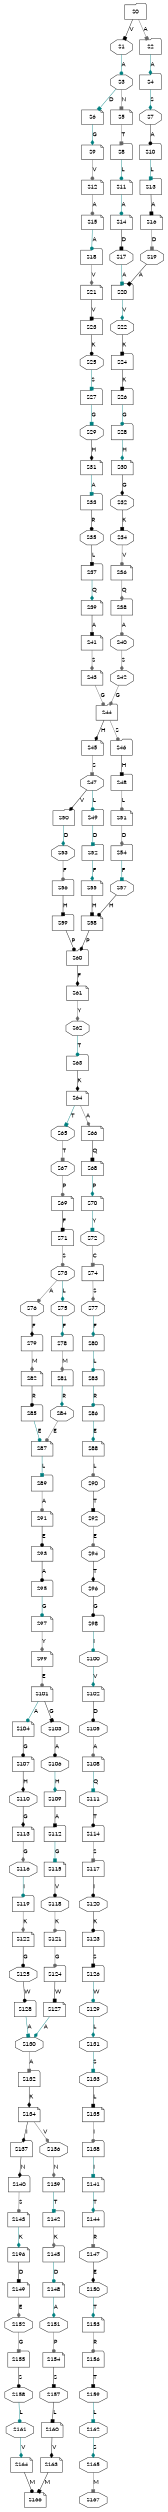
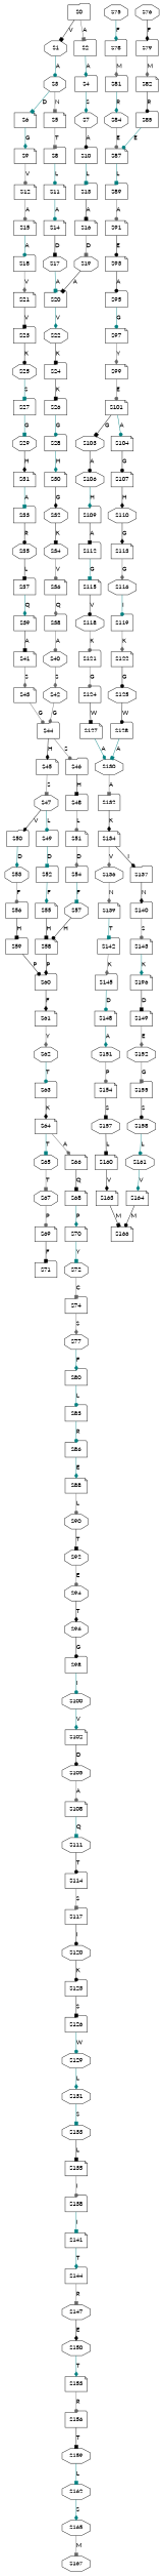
  strict digraph {
    fontname=Lato
    node [fontname=Lato shape=folder]
    edge [arrowhead=dot color=black fontname=Lato]
    S1 [shape=octagon]
    S0
    S2
    S3 [shape=octagon]
    S4
    S5 [shape=note]
    S6 [shape=note]
    S7 [shape=octagon]
    S8
    S9 [shape=note]
    S10
    S11 [shape=note]
    S12 [shape=note]
    S13
    S14 [shape=note]
    S15 [shape=note]
    S16 [shape=note]
    S17 [shape=octagon]
    S18
    S19 [shape=octagon]
    S20
    S21 [shape=note]
    S22 [shape=octagon]
    S23
    S24
    S25 [shape=octagon]
    S26
    S27
    S28
    S29 [shape=octagon]
    S30 [shape=note]
    S31 [shape=note]
    S32 [shape=octagon]
    S33
    S34 [shape=octagon]
    S35 [shape=octagon]
    S36 [shape=note]
    S37
    S38
    S39 [shape=note]
    S40 [shape=octagon]
    S41 [shape=note]
    S42 [shape=octagon]
    S43 [shape=note]
    S44
    S45 [shape=note]
    S46
    S47 [shape=octagon]
    S48
    S49
    S50
    S51 [shape=note]
    S52
    S53 [shape=octagon]
    S54
    S55 [shape=note]
    S56
    S57 [shape=octagon]
    S58 [shape=note]
    S59
    S60
    S61 [shape=note]
    S62 [shape=octagon]
    S63
    S64 [shape=note]
    S65 [shape=octagon]
    S66 [shape=note]
    S67 [shape=octagon]
    S68 [shape=note]
    S69 [shape=note]
    S70 [shape=note]
    S71
    S72 [shape=octagon]
-   S73 [shape=octagon]
    S74
    S75 [shape=octagon]
    S76 [shape=octagon]
    S77 [shape=octagon]
    S78
    S79
    S80
    S81
    S82 [shape=note]
    S83
    S84 [shape=octagon]
    S85
    S86
    S87 [shape=note]
    S88 [shape=note]
    S89
    S90 [shape=octagon]
    S91 [shape=note]
    S92 [shape=octagon]
    S93 [shape=note]
    S94 [shape=octagon]
    S95
    S96 [shape=octagon]
    S97 [shape=note]
    S98
    S99 [shape=note]
    S100 [shape=octagon]
    S101 [shape=note]
    S102 [shape=note]
    S103 [shape=octagon]
    S104 [shape=note]
    S105 [shape=octagon]
    S106 [shape=octagon]
    S107 [shape=note]
    S108 [shape=note]
    S109
    S110 [shape=octagon]
    S111 [shape=octagon]
    S112
    S113 [shape=note]
    S114
    S115 [shape=note]
    S116 [shape=octagon]
    S117
    S118 [shape=octagon]
    S119
    S120 [shape=octagon]
    S121
    S122 [shape=note]
    S123
    S124
    S125 [shape=octagon]
    S126
    S127 [shape=note]
    S128
    S129 [shape=octagon]
    S130 [shape=octagon]
    S131 [shape=octagon]
    S132
    S133 [shape=octagon]
    S134 [shape=note]
    S135 [shape=note]
    S136 [shape=octagon]
    S137
    S138
    S139 [shape=note]
    S140
    S141 [shape=note]
    S142
    S143 [shape=note]
    S144
    S145
    n147 [label=S196 shape=note]
    S147 [shape=octagon]
    S148 [shape=note]
    S149 [shape=note]
    S150 [shape=octagon]
    S151 [shape=octagon]
    S152 [shape=octagon]
    S153 [shape=note]
    S154 [shape=note]
    S155
    S156
    S157 [shape=octagon]
    S158 [shape=octagon]
    S159 [shape=octagon]
    S160 [shape=note]
    S161 [shape=octagon]
    S162 [shape=octagon]
    S163 [shape=note]
    S164 [shape=note]
    S165 [shape=octagon]
    S166 [shape=note]
    S167 [shape=octagon]
    S1 -> S3 [color=teal label=A]
    S0 -> S1 [arrowhead=box label=V]
    S0 -> S2 [arrowhead=box color=gray40 label=A]
    S2 -> S4 [arrowhead=diamond color=teal label=A]
    S3 -> S5 [arrowhead=box color=gray40 label=N]
    S3 -> S6 [arrowhead=box color=teal label=D]
    S4 -> S7 [arrowhead=diamond color=teal label=S]
    S5 -> S8 [arrowhead=box color=gray40 label=T]
    S6 -> S9 [arrowhead=diamond color=teal label=G]
    S7 -> S10 [label=A]
    S8 -> S11 [color=teal label=L]
    S9 -> S12 [color=gray40 label=V]
    S10 -> S13 [arrowhead=box color=teal label=L]
    S11 -> S14 [color=teal label=A]
    S12 -> S15 [color=gray40 label=A]
    S13 -> S16 [arrowhead=box label=A]
    S14 -> S17 [arrowhead=box label=D]
    S15 -> S18 [color=teal label=A]
    S16 -> S19 [arrowhead=box color=gray40 label=D]
    S17 -> S20 [arrowhead=box color=teal label=A]
    S18 -> S21 [arrowhead=diamond color=gray40 label=V]
    S19 -> S20 [arrowhead=box label=A]
    S20 -> S22 [arrowhead=diamond color=teal label=V]
    S21 -> S23 [arrowhead=box label=V]
    S22 -> S24 [arrowhead=box label=K]
    S23 -> S25 [label=K]
    S24 -> S26 [arrowhead=box label=K]
    S25 -> S27 [arrowhead=box color=teal label=S]
    S26 -> S28 [color=teal label=G]
    S27 -> S29 [arrowhead=box color=teal label=G]
    S28 -> S30 [arrowhead=diamond color=teal label=H]
    S29 -> S31 [arrowhead=diamond label=H]
    S30 -> S32 [arrowhead=diamond label=G]
    S31 -> S33 [arrowhead=box color=teal label=A]
    S32 -> S34 [arrowhead=box label=K]
    S33 -> S35 [label=R]
    S34 -> S36 [color=gray40 label=V]
    S35 -> S37 [arrowhead=box label=L]
    S36 -> S38 [arrowhead=diamond color=gray40 label=Q]
    S37 -> S39 [arrowhead=diamond color=teal label=Q]
    S38 -> S40 [color=gray40 label=A]
    S39 -> S41 [arrowhead=box label=A]
    S40 -> S42 [arrowhead=diamond color=gray40 label=S]
    S41 -> S43 [arrowhead=diamond color=gray40 label=S]
    S42 -> S44 [arrowhead=diamond color=gray40 label=G]
    S43 -> S44 [color=gray40 label=G]
    S44 -> S45 [arrowhead=diamond label=H]
    S44 -> S46 [color=gray40 label=S]
    S45 -> S47 [arrowhead=box color=gray40 label=S]
    S46 -> S48 [arrowhead=box label=H]
    S47 -> S49 [color=teal label=L]
    S47 -> S50 [arrowhead=diamond label=V]
    S48 -> S51 [color=gray40 label=L]
    S49 -> S52 [arrowhead=box color=teal label=D]
    S50 -> S53 [arrowhead=diamond color=teal label=D]
    S51 -> S54 [arrowhead=diamond color=gray40 label=D]
    S52 -> S55 [arrowhead=diamond color=teal label=F]
    S53 -> S56 [color=gray40 label=F]
    S54 -> S57 [arrowhead=box color=teal label=F]
    S55 -> S58 [arrowhead=box label=H]
    S56 -> S59 [arrowhead=box label=H]
    S57 -> S58 [label=H]
    S58 -> S60 [arrowhead=diamond label=P]
    S59 -> S60 [label=P]
    S60 -> S61 [arrowhead=diamond label=F]
    S61 -> S62 [arrowhead=diamond color=gray40 label=Y]
    S62 -> S63 [color=teal label=T]
    S63 -> S64 [arrowhead=diamond label=K]
    S64 -> S65 [arrowhead=box color=teal label=T]
    S64 -> S66 [arrowhead=diamond color=gray40 label=A]
    S65 -> S67 [arrowhead=box color=gray40 label=T]
    S66 -> S68 [arrowhead=box label=Q]
    S67 -> S69 [color=gray40 label=P]
    S68 -> S70 [arrowhead=diamond color=teal label=P]
    S69 -> S71 [arrowhead=box label=F]
    S70 -> S72 [arrowhead=box color=teal label=Y]
-   S71 -> S73 [color=gray40 label=S]
    S72 -> S74 [arrowhead=box color=gray40 label=C]
-   S73 -> S75 [arrowhead=diamond color=teal label=L]
-   S73 -> S76 [color=gray40 label=A]
    S74 -> S77 [arrowhead=diamond color=gray40 label=S]
    S75 -> S78 [arrowhead=diamond color=teal label=F]
    S76 -> S79 [arrowhead=diamond label=F]
    S77 -> S80 [arrowhead=diamond color=teal label=F]
    S78 -> S81 [arrowhead=diamond color=gray40 label=M]
    S79 -> S82 [arrowhead=diamond color=gray40 label=M]
    S80 -> S83 [color=teal label=L]
    S81 -> S84 [arrowhead=diamond color=teal label=R]
    S82 -> S85 [label=R]
    S83 -> S86 [color=teal label=R]
    S84 -> S87 [color=gray40 label=E]
    S85 -> S87 [color=teal label=E]
    S86 -> S88 [arrowhead=diamond color=teal label=E]
    S87 -> S89 [arrowhead=box color=teal label=L]
    S88 -> S90 [color=gray40 label=L]
    S89 -> S91 [color=gray40 label=A]
    S90 -> S92 [arrowhead=box label=T]
    S91 -> S93 [label=E]
    S92 -> S94 [color=gray40 label=E]
    S93 -> S95 [label=A]
    S94 -> S96 [arrowhead=diamond label=T]
    S95 -> S97 [color=teal label=G]
    S96 -> S98 [label=G]
    S97 -> S99 [arrowhead=diamond color=gray40 label=Y]
    S98 -> S100 [color=teal label=I]
    S99 -> S101 [color=gray40 label=E]
    S100 -> S102 [arrowhead=diamond color=teal label=V]
    S101 -> S103 [arrowhead=box label=G]
    S101 -> S104 [color=teal label=A]
    S102 -> S105 [label=D]
    S103 -> S106 [label=A]
    S104 -> S107 [label=G]
    S105 -> S108 [color=gray40 label=A]
    S106 -> S109 [arrowhead=diamond color=teal label=H]
    S107 -> S110 [arrowhead=diamond label=H]
    S108 -> S111 [arrowhead=box color=teal label=Q]
    S109 -> S112 [arrowhead=box label=A]
    S110 -> S113 [arrowhead=diamond label=G]
    S111 -> S114 [label=T]
    S112 -> S115 [arrowhead=box color=teal label=G]
    S113 -> S116 [arrowhead=diamond color=gray40 label=G]
    S114 -> S117 [arrowhead=box color=gray40 label=S]
    S115 -> S118 [label=V]
    S116 -> S119 [color=teal label=I]
    S117 -> S120 [label=I]
    S118 -> S121 [color=gray40 label=K]
    S119 -> S122 [arrowhead=diamond color=gray40 label=K]
    S120 -> S123 [label=K]
    S121 -> S124 [color=gray40 label=G]
    S122 -> S125 [label=G]
    S123 -> S126 [arrowhead=box label=S]
    S124 -> S127 [arrowhead=box label=W]
    S125 -> S128 [label=W]
    S126 -> S129 [color=teal label=W]
    S127 -> S130 [arrowhead=diamond color=teal label=A]
    S128 -> S130 [arrowhead=box color=teal label=A]
    S129 -> S131 [arrowhead=diamond color=teal label=L]
    S130 -> S132 [arrowhead=box color=gray40 label=A]
    S131 -> S133 [arrowhead=box color=teal label=S]
    S132 -> S134 [arrowhead=diamond label=K]
    S133 -> S135 [arrowhead=box label=L]
    S134 -> S136 [arrowhead=diamond color=gray40 label=V]
    S134 -> S137 [arrowhead=diamond label=I]
    S135 -> S138 [color=gray40 label=I]
    S136 -> S139 [arrowhead=diamond color=gray40 label=N]
    S137 -> S140 [arrowhead=diamond label=N]
    S138 -> S141 [arrowhead=box color=teal label=I]
    S139 -> S142 [arrowhead=box color=teal label=T]
    S140 -> S143 [color=gray40 label=S]
    S141 -> S144 [arrowhead=diamond color=teal label=T]
    S142 -> S145 [arrowhead=diamond color=gray40 label=K]
    S143 -> n147 [arrowhead=diamond color=teal label=K]
    S144 -> S147 [arrowhead=box color=gray40 label=R]
    S145 -> S148 [color=teal label=D]
    n147 -> S149 [arrowhead=box label=D]
    S147 -> S150 [arrowhead=diamond label=E]
    S148 -> S151 [arrowhead=diamond color=teal label=A]
    S149 -> S152 [arrowhead=diamond color=gray40 label=E]
    S150 -> S153 [arrowhead=diamond color=teal label=T]
    S151 -> S154 [color=gray40 label=P]
    S152 -> S155 [arrowhead=box color=gray40 label=G]
    S153 -> S156 [color=gray40 label=R]
    S154 -> S157 [arrowhead=box label=S]
    S155 -> S158 [label=S]
    S156 -> S159 [arrowhead=box label=T]
    S157 -> S160 [arrowhead=box label=L]
    S158 -> S161 [color=teal label=L]
    S159 -> S162 [arrowhead=box color=teal label=L]
    S160 -> S163 [arrowhead=diamond label=V]
    S161 -> S164 [arrowhead=diamond color=teal label=V]
    S162 -> S165 [arrowhead=diamond color=teal label=S]
    S163 -> S166 [arrowhead=box label=M]
    S164 -> S166 [label=M]
    S165 -> S167 [arrowhead=box color=gray40 label=M]
  }
